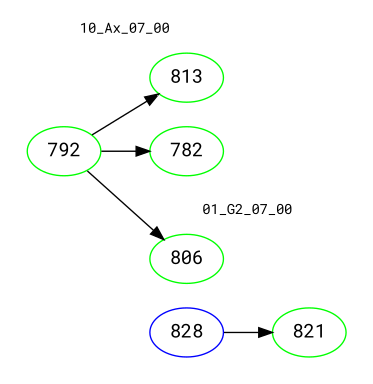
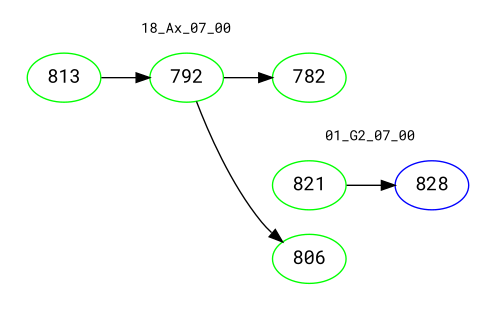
  digraph {
    fontname="Roboto Mono"
    rankdir=LR
    node [color=green fontname="Roboto Mono"]
    edge [color=black fontname="Roboto Mono"]
    n1 [label=792]
    n2 [label=782]
    n3 [label=813]
    n4 [label=821]
    n5 [label=806]
    n6 [color=blue label=828]
    subgraph cluster_1 {
      color=white
      fontsize=10
-     label="10_Ax_07_00"
+     label="18_Ax_07_00"
      n1
      n2
      n3
    }
    subgraph cluster_2 {
      color=white
      fontsize=10
      label="01_G2_07_00"
      n4
      n5
      n6
    }
    n1 -> n2
-   n1 -> n3
+   n3 -> n1
    n1 -> n5
-   n6 -> n4
+   n4 -> n6
  }
